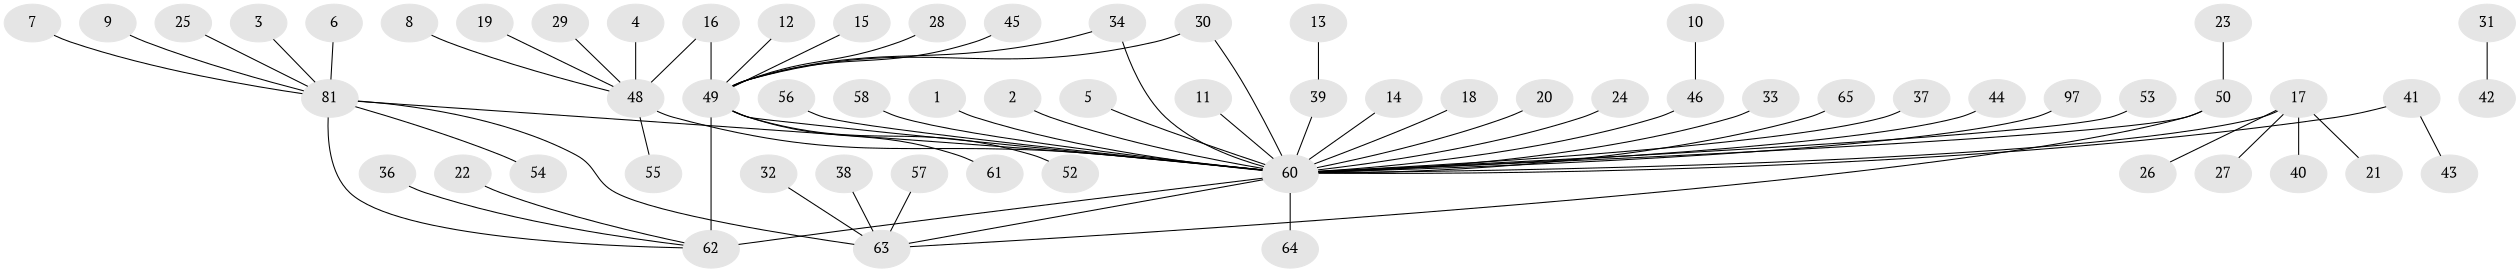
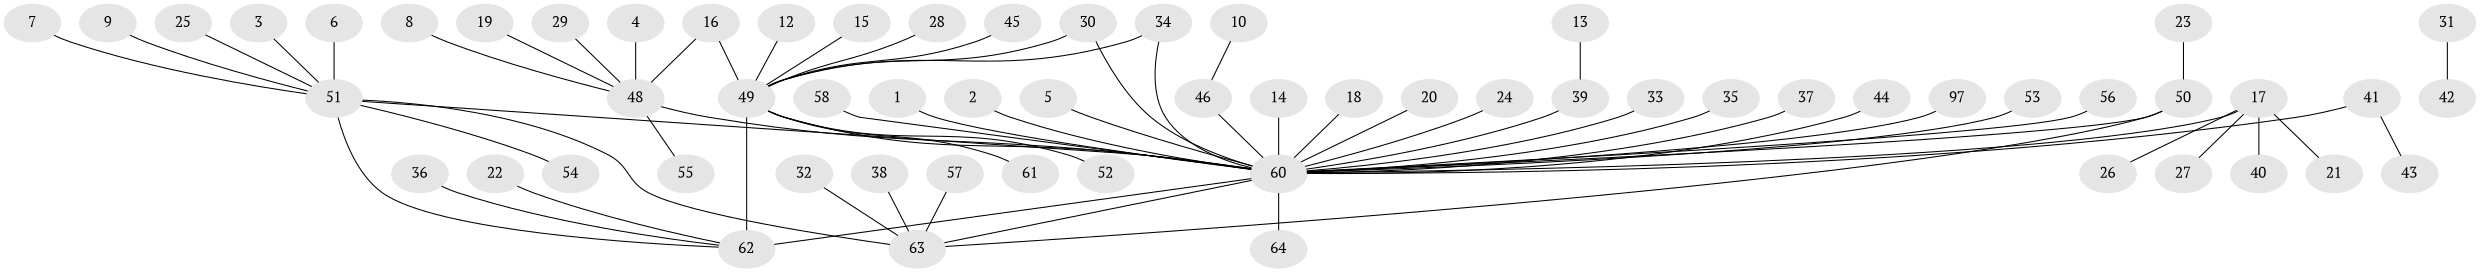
  graph {
    fontname="PT Serif"
    node [color=gray90 fontname="PT Serif" style=filled]
    edge [fontname="PT Serif" weight=1.0]
    1
    60
    62
    63
    64
    2
    3
-   51 [label=81]
+   51
    54
    4
    48
    55
    5
    6
    7
    8
    9
    10
    46
-   11
    12
    49
    52
    61
    13
    39
    14
    15
    16
    17
    21
    26
    27
    40
    18
    19
    20
    22
    23
    50
    24
    25
    28
    29
    30
    31
    42
    32
    33
    34
-   35 [label=65]
+   35
    36
    37
    38
    41
    43
    44
    45
    n59 [label=97]
    53
    56
    57
    58
    1 -- 60
    60 -- 62 [weight=3.0]
    60 -- 63
    60 -- 64
    2 -- 60
    3 -- 51
    51 -- 60
    51 -- 62
    51 -- 63
    51 -- 54
    4 -- 48
    48 -- 60
    48 -- 55
    5 -- 60
    6 -- 51
    7 -- 51
    8 -- 48
    9 -- 51
    10 -- 46
    46 -- 60
-   11 -- 60
    12 -- 49
    49 -- 60
    49 -- 62 [weight=2.0]
    49 -- 52
    49 -- 61
    13 -- 39
    39 -- 60
    14 -- 60
    15 -- 49
    16 -- 48
    16 -- 49
    17 -- 60
    17 -- 21
    17 -- 26
    17 -- 27
    17 -- 40
    18 -- 60
    19 -- 48
    20 -- 60
    22 -- 62
    23 -- 50
    50 -- 60
    50 -- 63
    24 -- 60
    25 -- 51
    28 -- 49
    29 -- 48
    30 -- 60
    30 -- 49
    31 -- 42
    32 -- 63
    33 -- 60
    34 -- 60
    34 -- 49
    35 -- 60
    36 -- 62
    37 -- 60
    38 -- 63
    41 -- 60
    41 -- 43
    44 -- 60
    45 -- 49
    n59 -- 60
    53 -- 60
    56 -- 60
    57 -- 63
    58 -- 60
  }
